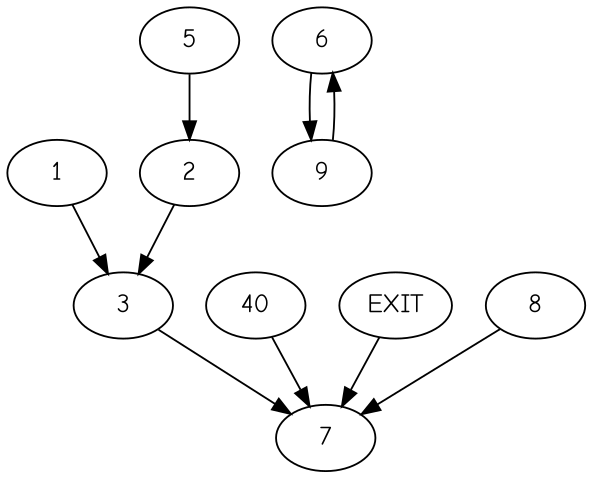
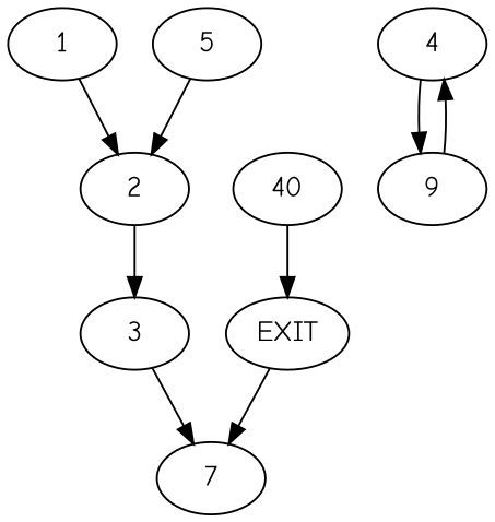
  digraph {
    fontname="Comic Neue"
    node [fontname="Comic Neue"]
    edge [fontname="Comic Neue"]
    1
    2
    5
    n4 [label=40]
    n5 [label=EXIT]
    7
    3
-   6
+   6 [label=4]
    9
-   8
-   1 -> 3
+   1 -> 2
    2 -> 3
    5 -> 2
-   n4 -> 7
+   n4 -> n5
    n5 -> 7
    3 -> 7
    6 -> 9
    9 -> 6
-   8 -> 7
  }
